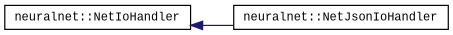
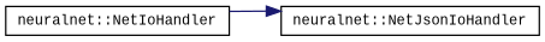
  digraph {
    rankdir=LR
    fontname="Liberation Mono"
    node [color=black fillcolor=white fontname="Liberation Mono" fontsize=10 shape=record style=filled]
    n1 [height=0.2 label="neuralnet::NetIoHandler" width=0.4]
    n2 [height=0.2 label="neuralnet::NetJsonIoHandler" width=0.4]
-   n1 -> n2 [color=midnightblue dir=back fontname="Liberation Mono" fontsize=10 labelfontname=Helvetica labelfontsize=10 style=solid]
+   n2 -> n1 [color=midnightblue dir=back fontname="Liberation Mono" fontsize=10 labelfontname=Helvetica labelfontsize=10 style=solid]
  }
